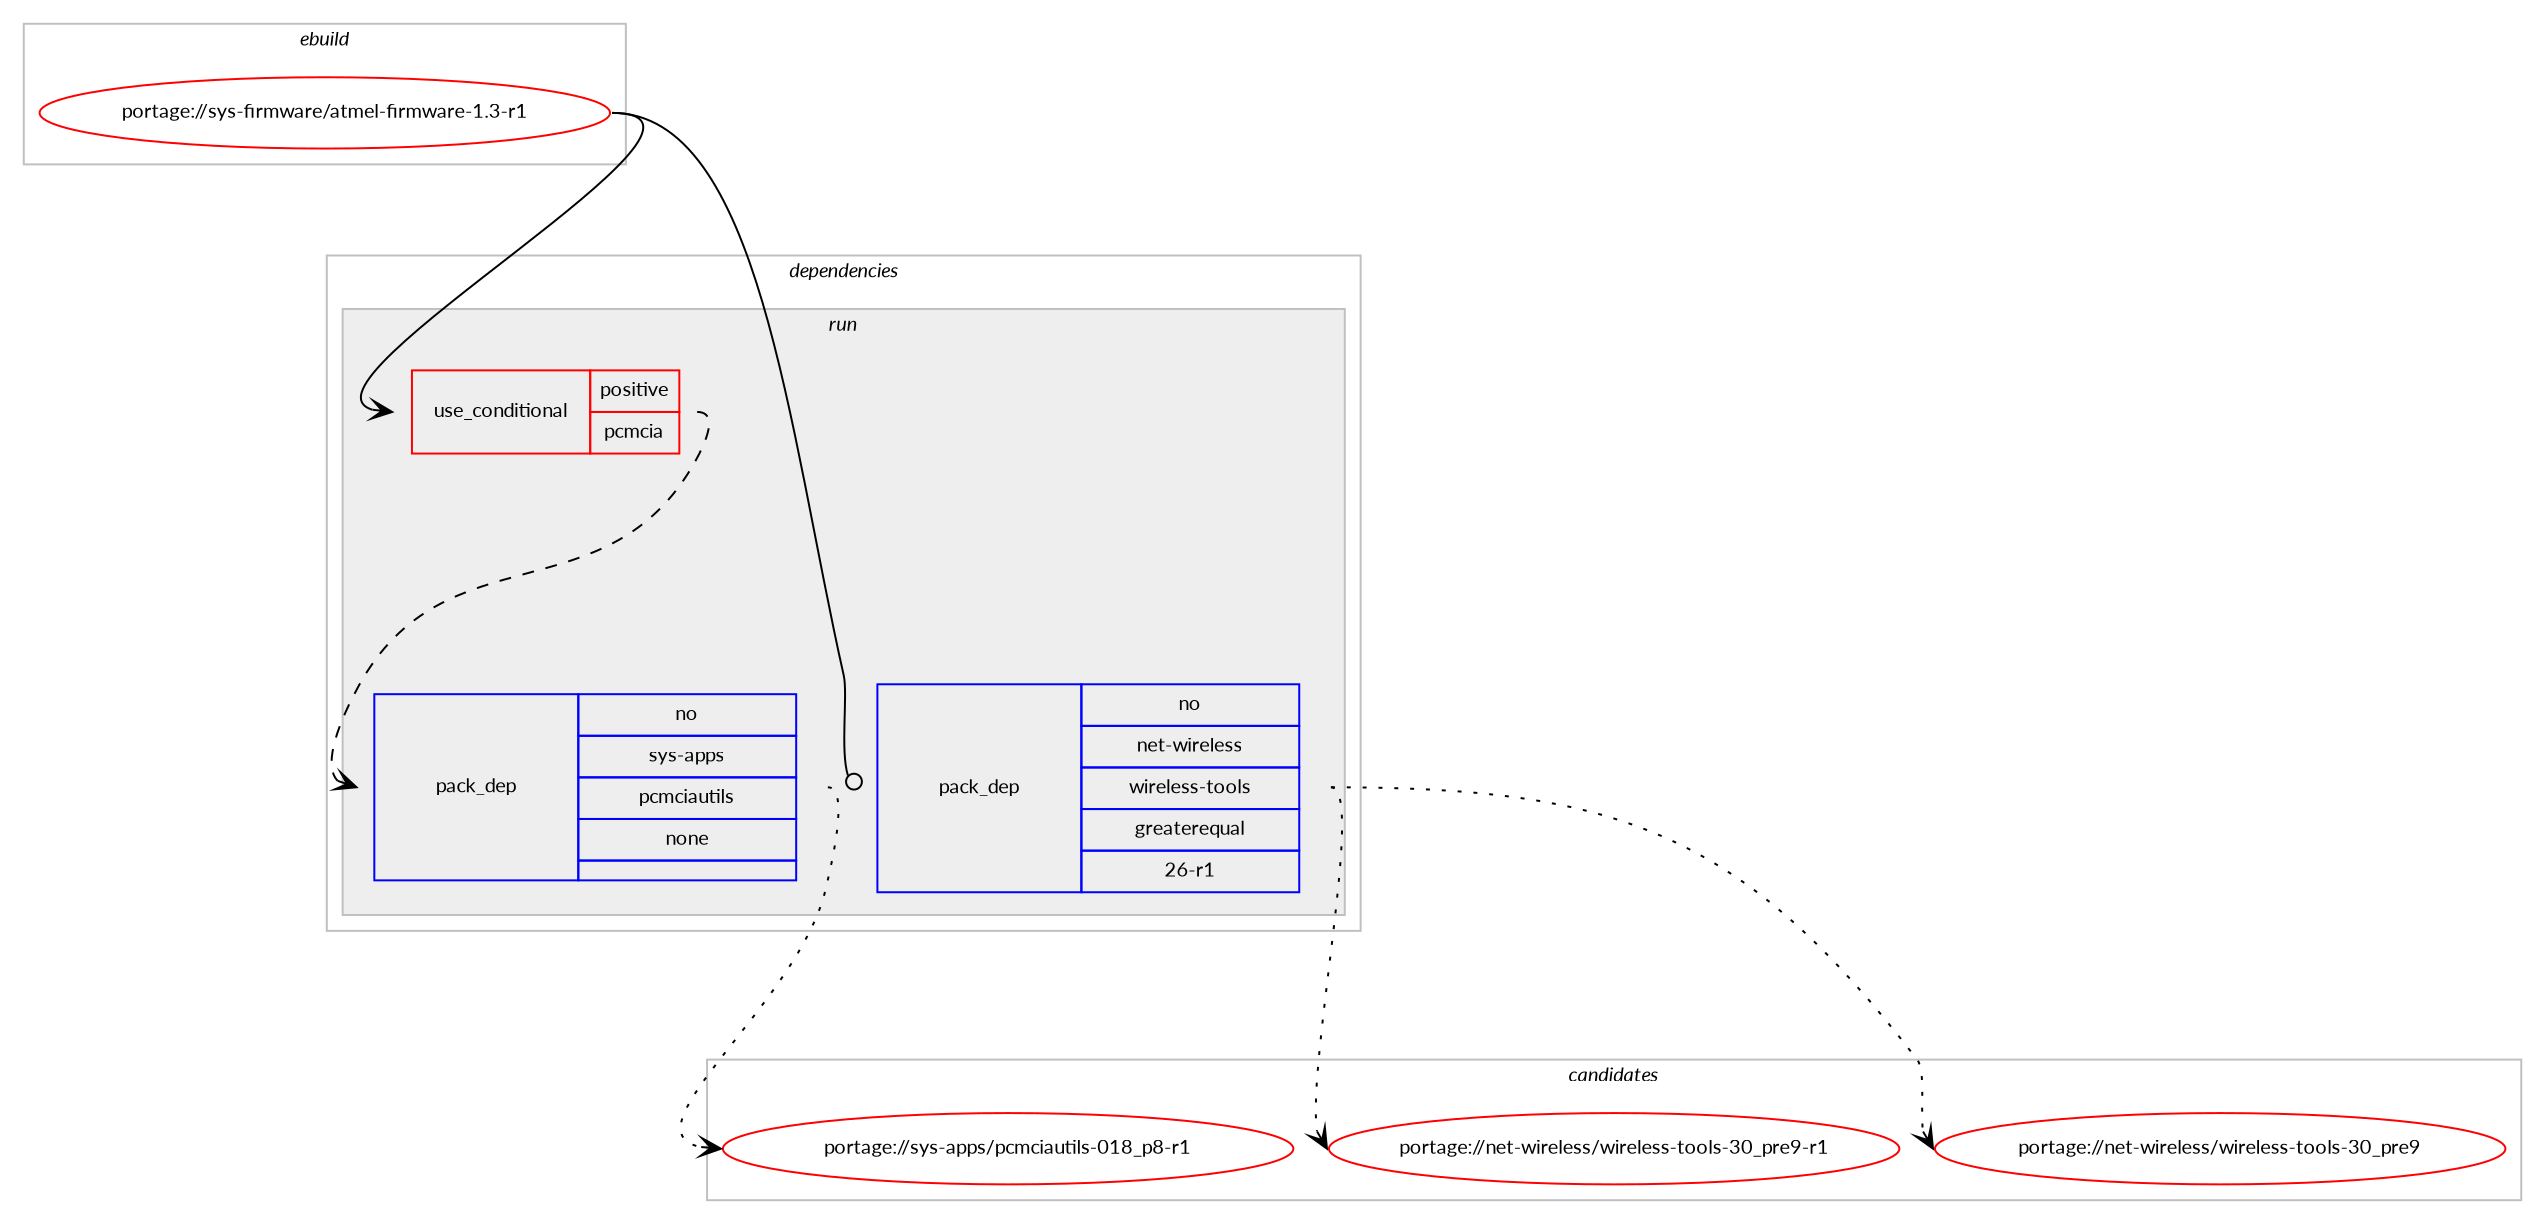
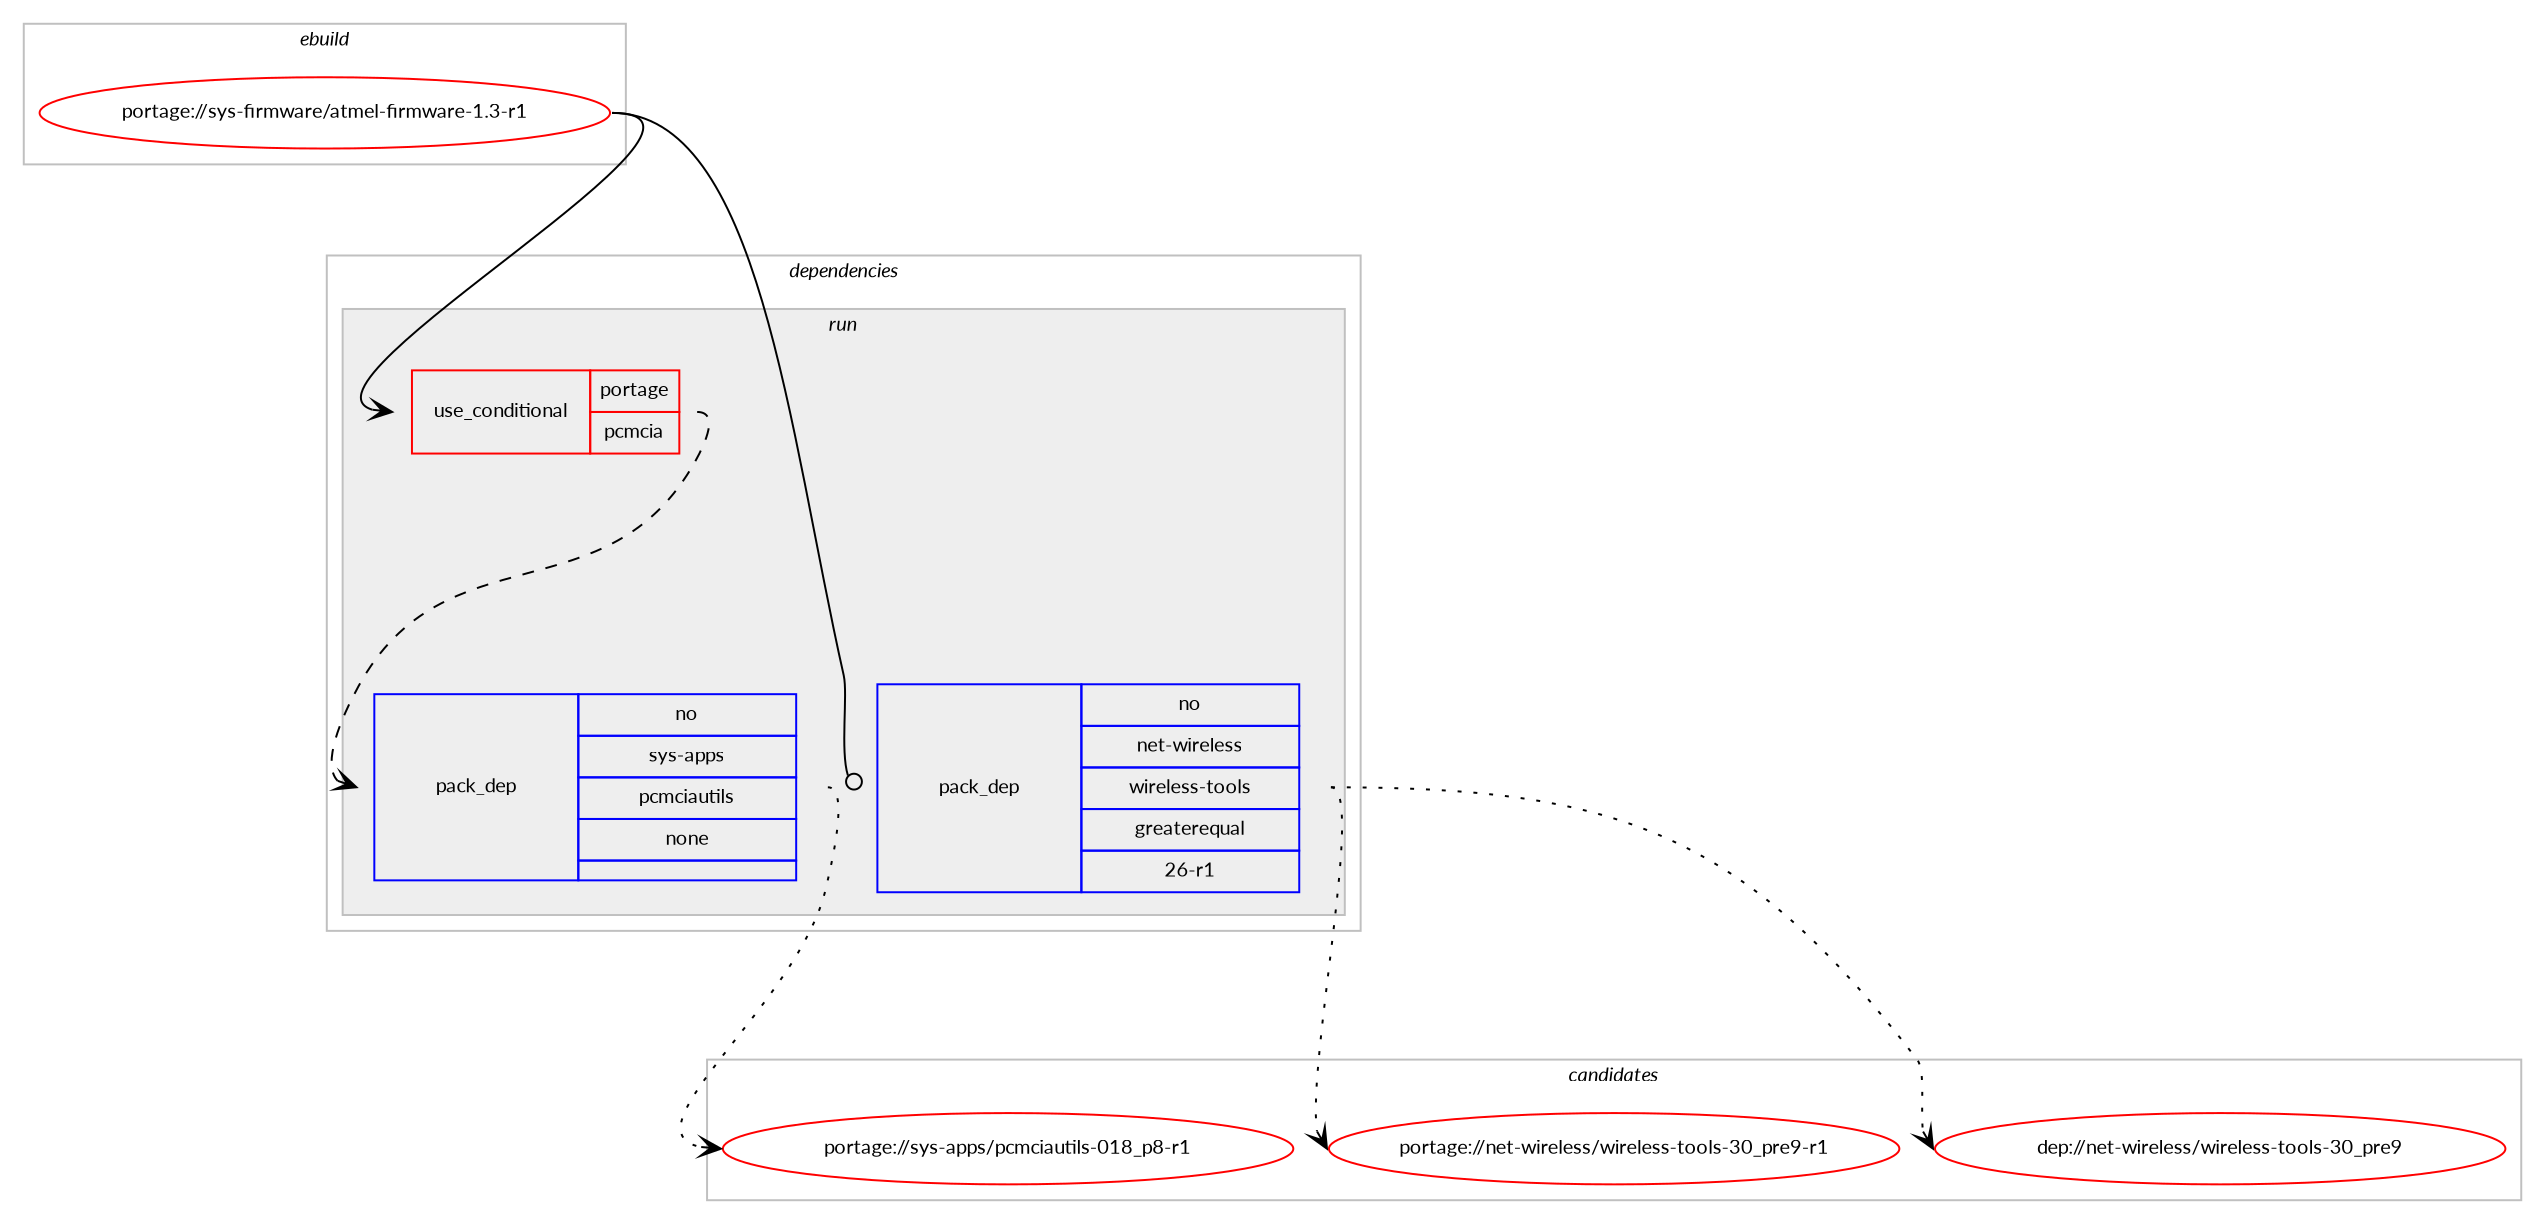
  digraph {
    compound=true
    concentrate=true
    fontname=Lato
    fontsize=10
    newrank=true
    rankdir=TB
    ranksep=1.5
    node [color=red fontname=Lato fontsize=10]
    edge [arrowhead=vee fontname=Lato headport=w style=dotted tailport=e weight=20]
    n1 [label="portage://sys-firmware/atmel-firmware-1.3-r1" width=4]
    n2 [color=blue label=<<TABLE BORDER="0" CELLBORDER="1" CELLSPACING="0" CELLPADDING="4" WIDTH="220"><TR><TD ROWSPAN="6" CELLPADDING="30">pack_dep</TD></TR><TR><TD WIDTH="110">no</TD></TR><TR><TD>sys-apps</TD></TR><TR><TD>pcmciautils</TD></TR><TR><TD>none</TD></TR><TR><TD></TD></TR></TABLE>> shape=none]
-   n3 [label=<<TABLE BORDER="0" CELLBORDER="1" CELLSPACING="0" CELLPADDING="4"><TR><TD ROWSPAN="3" CELLPADDING="10">use_conditional</TD></TR><TR><TD>positive</TD></TR><TR><TD>pcmcia</TD></TR></TABLE>> shape=none]
+   n3 [label=<<TABLE BORDER="0" CELLBORDER="1" CELLSPACING="0" CELLPADDING="4"><TR><TD ROWSPAN="3" CELLPADDING="10">use_conditional</TD></TR><TR><TD>portage</TD></TR><TR><TD>pcmcia</TD></TR></TABLE>> shape=none]
    n4 [color=blue label=<<TABLE BORDER="0" CELLBORDER="1" CELLSPACING="0" CELLPADDING="4" WIDTH="220"><TR><TD ROWSPAN="6" CELLPADDING="30">pack_dep</TD></TR><TR><TD WIDTH="110">no</TD></TR><TR><TD>net-wireless</TD></TR><TR><TD>wireless-tools</TD></TR><TR><TD>greaterequal</TD></TR><TR><TD>26-r1</TD></TR></TABLE>> shape=none]
    n5 [label="portage://sys-apps/pcmciautils-018_p8-r1" width=4]
    n6 [label="portage://net-wireless/wireless-tools-30_pre9-r1" width=4]
-   n7 [label="portage://net-wireless/wireless-tools-30_pre9" width=4]
+   n7 [label="dep://net-wireless/wireless-tools-30_pre9" width=4]
    subgraph cluster_1 {
      color=gray
      label=<<i>ebuild</i>>
      rank=same
      n1
    }
    subgraph cluster_2 {
      color=gray
      label=<<i>dependencies</i>>
      subgraph cluster_3 {
        color=gray
        fillcolor="#eeeeee"
        label=<<i>compile</i>>
        style=filled
      }
      subgraph cluster_4 {
        color=gray
        fillcolor="#eeeeee"
        label=<<i>compile and run</i>>
        style=filled
      }
      subgraph cluster_5 {
        color=gray
        fillcolor="#eeeeee"
        label=<<i>run</i>>
        style=filled
        subgraph sub_6 {
          color=gray
          fillcolor="#eeeeee"
          label=<<i>run</i>>
          style=filled
          n3
          subgraph sub_7 {
            color=gray
            fillcolor="#eeeeee"
            label=<<i>run</i>>
            style=filled
            n2
          }
        }
        subgraph sub_8 {
          color=gray
          fillcolor="#eeeeee"
          label=<<i>run</i>>
          style=filled
          n4
        }
      }
    }
    subgraph cluster_9 {
      color=gray
      label=<<i>candidates</i>>
      rank=same
      subgraph sub_10 {
        color=black
        label=<<i>candidates</i>>
        nodesep=1
        rank=same
        n5
      }
      subgraph sub_11 {
        color=black
        label=<<i>candidates</i>>
        nodesep=1
        rank=same
        n6
        n7
      }
    }
    n1 -> n3 [style=solid]
    n1 -> n4 [arrowhead=odot style=solid]
    n2 -> n5 [weight=100]
    n3 -> n2 [style=dashed]
    n4 -> n6 [weight=100]
    n4 -> n7 [weight=100]
  }
